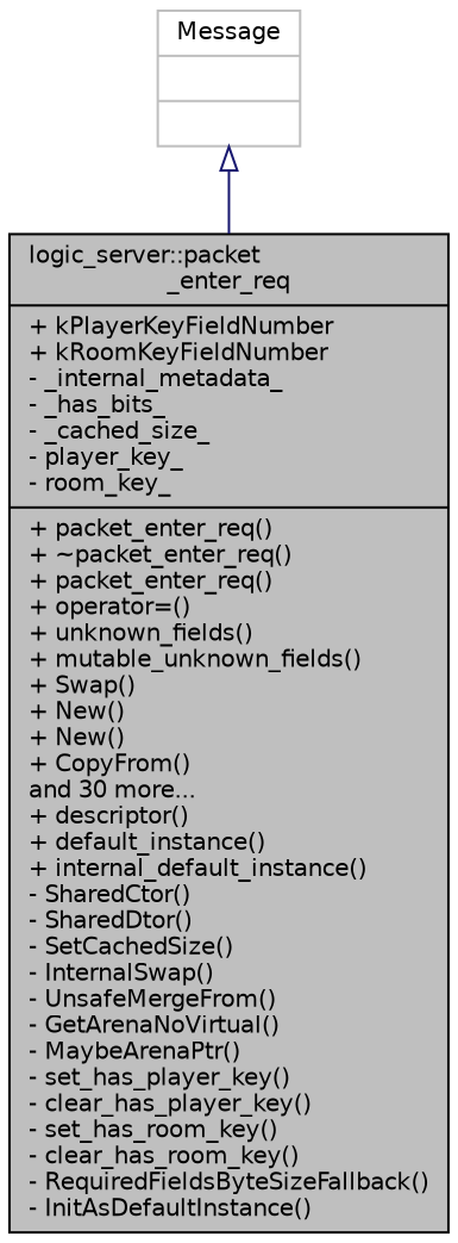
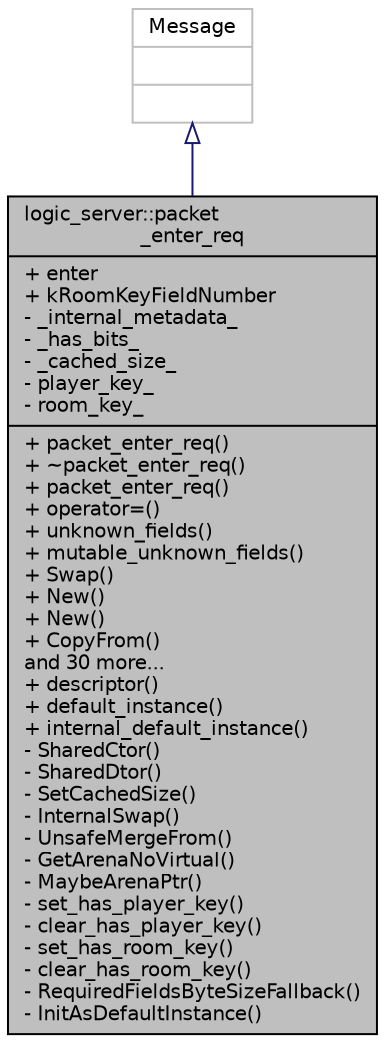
  digraph {
    node [fontname=Helvetica fontsize=10 shape=record style=filled]
-   n1 [color=black fillcolor=grey75 fontcolor=black height=0.2 label="{logic_server::packet\l_enter_req\n|+ kPlayerKeyFieldNumber\l+ kRoomKeyFieldNumber\l- _internal_metadata_\l- _has_bits_\l- _cached_size_\l- player_key_\l- room_key_\l|+ packet_enter_req()\l+ ~packet_enter_req()\l+ packet_enter_req()\l+ operator=()\l+ unknown_fields()\l+ mutable_unknown_fields()\l+ Swap()\l+ New()\l+ New()\l+ CopyFrom()\land 30 more...\l+ descriptor()\l+ default_instance()\l+ internal_default_instance()\l- SharedCtor()\l- SharedDtor()\l- SetCachedSize()\l- InternalSwap()\l- UnsafeMergeFrom()\l- GetArenaNoVirtual()\l- MaybeArenaPtr()\l- set_has_player_key()\l- clear_has_player_key()\l- set_has_room_key()\l- clear_has_room_key()\l- RequiredFieldsByteSizeFallback()\l- InitAsDefaultInstance()\l}" width=0.4]
+   n1 [color=black fillcolor=grey75 fontcolor=black height=0.2 label="{logic_server::packet\l_enter_req\n|+ enter\l+ kRoomKeyFieldNumber\l- _internal_metadata_\l- _has_bits_\l- _cached_size_\l- player_key_\l- room_key_\l|+ packet_enter_req()\l+ ~packet_enter_req()\l+ packet_enter_req()\l+ operator=()\l+ unknown_fields()\l+ mutable_unknown_fields()\l+ Swap()\l+ New()\l+ New()\l+ CopyFrom()\land 30 more...\l+ descriptor()\l+ default_instance()\l+ internal_default_instance()\l- SharedCtor()\l- SharedDtor()\l- SetCachedSize()\l- InternalSwap()\l- UnsafeMergeFrom()\l- GetArenaNoVirtual()\l- MaybeArenaPtr()\l- set_has_player_key()\l- clear_has_player_key()\l- set_has_room_key()\l- clear_has_room_key()\l- RequiredFieldsByteSizeFallback()\l- InitAsDefaultInstance()\l}" width=0.4]
    n2 [color=grey75 fillcolor=white height=0.2 label="{Message\n||}" width=0.4]
    n2 -> n1 [arrowtail=onormal color=midnightblue dir=back fontname=Helvetica fontsize=10 labelfontname=Helvetica labelfontsize=10 style=solid]
  }
